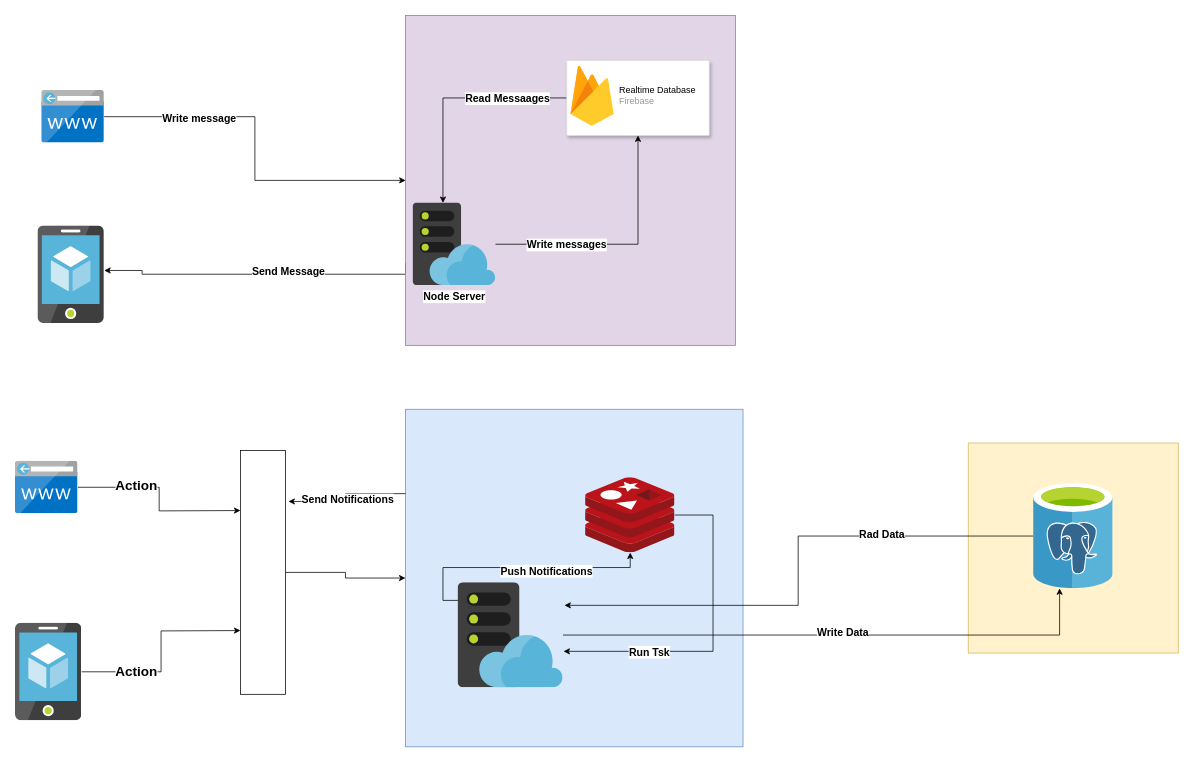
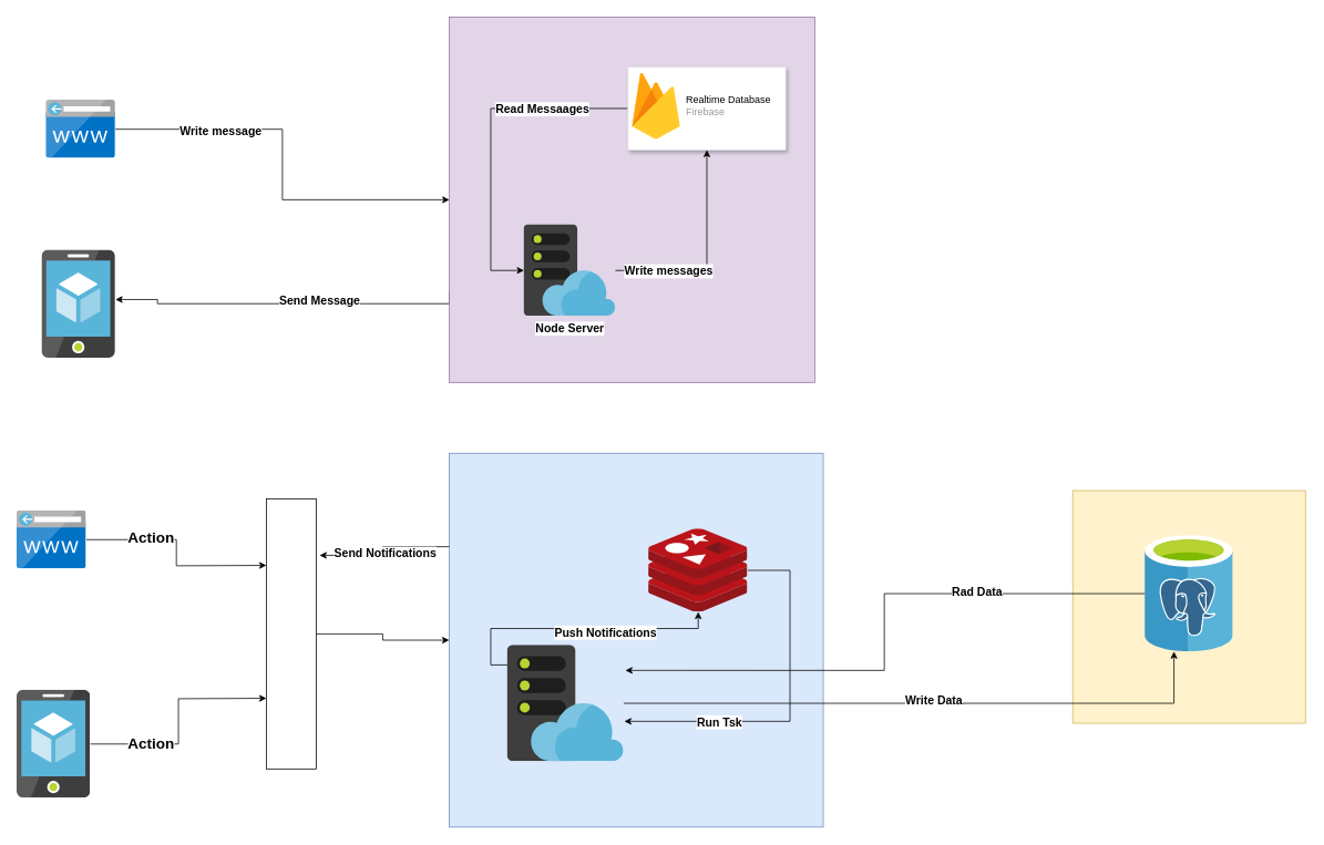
  <mxCell id="0" />
  <mxCell id="1" parent="0" />
  <mxCell id="2" style="edgeStyle=orthogonalEdgeStyle;rounded=0;orthogonalLoop=1;jettySize=auto;html=1;exitX=0;exitY=0.75;exitDx=0;exitDy=0;exitPerimeter=0;" edge="1" parent="1" source="4" target="35"><mxGeometry relative="1" as="geometry"><mxPoint x="100" y="365" as="targetPoint" /><Array as="points"><mxPoint x="189" y="365" /><mxPoint x="189" y="360" /></Array></mxGeometry></mxCell>
  <mxCell id="3" value="&lt;b&gt;&lt;font style=&quot;font-size: 14px;&quot;&gt;Send Message&lt;/font&gt;&lt;/b&gt;" style="edgeLabel;html=1;align=center;verticalAlign=middle;resizable=0;points=[];" vertex="1" connectable="0" parent="2"><mxGeometry x="-0.233" y="-1" relative="1" as="geometry"><mxPoint x="-10" y="-4" as="offset" /></mxGeometry></mxCell>
  <mxCell id="4" value="" style="whiteSpace=wrap;html=1;aspect=fixed;fillColor=#e1d5e7;strokeColor=#9673a6;points=[[0,0,0,0,0],[0,0.25,0,0,0],[0,0.5,0,0,0],[0,0.75,0,0,0],[0,1,0,0,0],[0.25,0,0,0,0],[0.25,1,0,0,0],[0.5,0,0,0,0],[0.5,1,0,0,0],[0.75,0,0,0,0],[0.75,1,0,0,0],[1,0,0,0,0],[1,0.25,0,0,0],[1,0.5,0,0,0],[1,0.75,0,0,0],[1,1,0,0,0]];movable=1;resizable=1;rotatable=1;deletable=1;editable=1;locked=0;connectable=1;" vertex="1" parent="1"><mxGeometry x="540.2" y="20" width="439.8" height="439.8" as="geometry" /></mxCell>
  <mxCell id="5" value="" style="whiteSpace=wrap;html=1;aspect=fixed;fillColor=#dae8fc;strokeColor=#6c8ebf;points=[[0,0,0,0,0],[0,0.25,0,0,0],[0,0.5,0,0,0],[0,0.75,0,0,0],[0,1,0,0,0],[0.25,0,0,0,0],[0.25,1,0,0,0],[0.5,0,0,0,0],[0.5,1,0,0,0],[0.75,0,0,0,0],[0.75,1,0,0,0],[1,0,0,0,0],[1,0.25,0,0,0],[1,0.5,0,0,0],[1,0.75,0,0,0],[1,1,0,0,0]];movable=0;resizable=0;rotatable=0;deletable=0;editable=0;locked=1;connectable=0;" vertex="1" parent="1"><mxGeometry x="540" y="545" width="450" height="450" as="geometry" /></mxCell>
  <mxCell id="6" value="" style="whiteSpace=wrap;html=1;aspect=fixed;fillColor=#fff2cc;strokeColor=#d6b656;" vertex="1" parent="1"><mxGeometry x="1290.2" y="590" width="280" height="280" as="geometry" /></mxCell>
  <mxCell id="7" style="edgeStyle=orthogonalEdgeStyle;rounded=0;orthogonalLoop=1;jettySize=auto;html=1;exitX=0;exitY=0.25;exitDx=0;exitDy=0;entryX=1.067;entryY=0.209;entryDx=0;entryDy=0;entryPerimeter=0;" edge="1" parent="1" source="5" target="27"><mxGeometry relative="1" as="geometry" /></mxCell>
  <mxCell id="8" value="&lt;b&gt;&lt;font style=&quot;font-size: 14px;&quot;&gt;Send Notifications&lt;/font&gt;&lt;/b&gt;" style="edgeLabel;html=1;align=center;verticalAlign=middle;resizable=0;points=[];" vertex="1" connectable="0" parent="7"><mxGeometry x="0.213" y="-2" relative="1" as="geometry"><mxPoint x="13" as="offset" /></mxGeometry></mxCell>
  <mxCell id="9" style="edgeStyle=orthogonalEdgeStyle;rounded=0;orthogonalLoop=1;jettySize=auto;html=1;entryX=1.005;entryY=0.655;entryDx=0;entryDy=0;entryPerimeter=0;" edge="1" parent="1" source="11" target="19"><mxGeometry relative="1" as="geometry"><Array as="points"><mxPoint x="950" y="686" /><mxPoint x="950" y="868" /></Array></mxGeometry></mxCell>
  <mxCell id="10" value="&lt;b&gt;&lt;font style=&quot;font-size: 14px;&quot;&gt;Run Tsk&lt;/font&gt;&lt;/b&gt;" style="edgeLabel;html=1;align=center;verticalAlign=middle;resizable=0;points=[];" vertex="1" connectable="0" parent="9"><mxGeometry x="0.474" y="1" relative="1" as="geometry"><mxPoint as="offset" /></mxGeometry></mxCell>
  <mxCell id="11" value="" style="sketch=0;aspect=fixed;html=1;points=[];align=center;image;fontSize=12;image=img/lib/mscae/Cache_Redis_Product.svg;" vertex="1" parent="1"><mxGeometry x="780" y="636" width="119.05" height="100" as="geometry" /></mxCell>
  <mxCell id="12" style="edgeStyle=orthogonalEdgeStyle;rounded=0;orthogonalLoop=1;jettySize=auto;html=1;entryX=1.014;entryY=0.217;entryDx=0;entryDy=0;entryPerimeter=0;" edge="1" parent="1" source="14" target="19"><mxGeometry relative="1" as="geometry" /></mxCell>
  <mxCell id="13" value="&lt;b&gt;&lt;font style=&quot;font-size: 14px;&quot;&gt;Rad Data&lt;/font&gt;&lt;/b&gt;" style="edgeLabel;html=1;align=center;verticalAlign=middle;resizable=0;points=[];" vertex="1" connectable="0" parent="12"><mxGeometry x="-0.435" y="-3" relative="1" as="geometry"><mxPoint as="offset" /></mxGeometry></mxCell>
  <mxCell id="14" value="" style="sketch=0;aspect=fixed;html=1;points=[];align=center;image;fontSize=12;image=img/lib/mscae/Azure_Database_for_PostgreSQL_servers.svg;" vertex="1" parent="1"><mxGeometry x="1377" y="644" width="106.4" height="140" as="geometry" /></mxCell>
  <mxCell id="15" style="edgeStyle=orthogonalEdgeStyle;rounded=0;orthogonalLoop=1;jettySize=auto;html=1;entryX=0.329;entryY=0.998;entryDx=0;entryDy=0;entryPerimeter=0;" edge="1" parent="1" source="19" target="14"><mxGeometry relative="1" as="geometry" /></mxCell>
  <mxCell id="16" value="&lt;span style=&quot;font-size: 14px;&quot;&gt;&lt;b&gt;Write Data&lt;/b&gt;&lt;br&gt;&lt;/span&gt;" style="edgeLabel;html=1;align=center;verticalAlign=middle;resizable=0;points=[];" vertex="1" connectable="0" parent="15"><mxGeometry x="0.027" y="4" relative="1" as="geometry"><mxPoint as="offset" /></mxGeometry></mxCell>
  <mxCell id="17" style="edgeStyle=orthogonalEdgeStyle;rounded=0;orthogonalLoop=1;jettySize=auto;html=1;exitX=0;exitY=0.17;exitDx=0;exitDy=0;exitPerimeter=0;" edge="1" parent="1" source="19" target="11"><mxGeometry relative="1" as="geometry" /></mxCell>
  <mxCell id="18" value="&lt;b&gt;&lt;font style=&quot;font-size: 14px;&quot;&gt;Push&amp;nbsp;&lt;/font&gt;&lt;/b&gt;&lt;span style=&quot;font-size: 14px;&quot;&gt;&lt;b&gt;Notifications&lt;/b&gt;&lt;/span&gt;" style="edgeLabel;html=1;align=center;verticalAlign=middle;resizable=0;points=[];" vertex="1" connectable="0" parent="17"><mxGeometry x="0.203" y="-4" relative="1" as="geometry"><mxPoint as="offset" /></mxGeometry></mxCell>
  <mxCell id="19" value="" style="sketch=0;aspect=fixed;html=1;points=[[0,0.17,0,0,0],[0,0.33,0,0,0],[0,0.5,0,0,0],[0,0.67,0,0,0],[0,0.83,0,0,0]];align=center;image;fontSize=12;image=img/lib/mscae/WebHosting.svg;" vertex="1" parent="1"><mxGeometry x="610" y="776" width="140" height="140" as="geometry" /></mxCell>
  <mxCell id="20" style="edgeStyle=orthogonalEdgeStyle;rounded=0;orthogonalLoop=1;jettySize=auto;html=1;" edge="1" parent="1" source="22"><mxGeometry relative="1" as="geometry"><mxPoint x="320" y="840" as="targetPoint" /></mxGeometry></mxCell>
  <mxCell id="21" value="&lt;font style=&quot;font-size: 18px;&quot;&gt;&lt;b&gt;Action&lt;/b&gt;&lt;/font&gt;" style="edgeLabel;html=1;align=center;verticalAlign=middle;resizable=0;points=[];" vertex="1" connectable="0" parent="20"><mxGeometry x="-0.458" y="1" relative="1" as="geometry"><mxPoint as="offset" /></mxGeometry></mxCell>
  <mxCell id="22" value="" style="sketch=0;aspect=fixed;html=1;points=[];align=center;image;fontSize=12;image=img/lib/mscae/App_Service_Mobile_App.svg;" vertex="1" parent="1"><mxGeometry x="20" y="830" width="88.4" height="130" as="geometry" /></mxCell>
  <mxCell id="23" style="edgeStyle=orthogonalEdgeStyle;rounded=0;orthogonalLoop=1;jettySize=auto;html=1;" edge="1" parent="1" source="25"><mxGeometry relative="1" as="geometry"><mxPoint x="320" y="680" as="targetPoint" /></mxGeometry></mxCell>
  <mxCell id="24" value="&lt;font style=&quot;font-size: 18px;&quot;&gt;&lt;b&gt;Action&lt;/b&gt;&lt;/font&gt;" style="edgeLabel;html=1;align=center;verticalAlign=middle;resizable=0;points=[];arcSize=15;" vertex="1" connectable="0" parent="23"><mxGeometry x="-0.376" y="3" relative="1" as="geometry"><mxPoint as="offset" /></mxGeometry></mxCell>
  <mxCell id="25" value="" style="sketch=0;aspect=fixed;html=1;points=[];align=center;image;fontSize=12;image=img/lib/mscae/CustomDomain.svg;" vertex="1" parent="1"><mxGeometry x="20" y="614" width="83.33" height="70" as="geometry" /></mxCell>
  <mxCell id="26" style="edgeStyle=orthogonalEdgeStyle;rounded=0;orthogonalLoop=1;jettySize=auto;html=1;entryX=0;entryY=0.5;entryDx=0;entryDy=0;" edge="1" parent="1" source="27" target="5"><mxGeometry relative="1" as="geometry" /></mxCell>
  <mxCell id="27" value="" style="rounded=0;whiteSpace=wrap;html=1;" vertex="1" parent="1"><mxGeometry x="320" y="600" width="60" height="325" as="geometry" /></mxCell>
  <mxCell id="28" style="edgeStyle=orthogonalEdgeStyle;rounded=0;orthogonalLoop=1;jettySize=auto;html=1;exitX=0;exitY=0.5;exitDx=0;exitDy=0;" edge="1" parent="1" source="30" target="34"><mxGeometry relative="1" as="geometry"><Array as="points"><mxPoint x="590" y="130" /><mxPoint x="590" y="325" /></Array></mxGeometry></mxCell>
  <mxCell id="29" value="&lt;b&gt;&lt;font style=&quot;font-size: 14px;&quot;&gt;Read Messaages&lt;/font&gt;&lt;/b&gt;" style="edgeLabel;html=1;align=center;verticalAlign=middle;resizable=0;points=[];" vertex="1" connectable="0" parent="28"><mxGeometry x="-0.478" relative="1" as="geometry"><mxPoint as="offset" /></mxGeometry></mxCell>
  <mxCell id="30" value="" style="strokeColor=#dddddd;shadow=1;strokeWidth=1;rounded=1;absoluteArcSize=1;arcSize=2;" vertex="1" parent="1"><mxGeometry x="755" y="80" width="190" height="100" as="geometry" /></mxCell>
  <mxCell id="31" value="&lt;font color=&quot;#000000&quot;&gt;Realtime Database&lt;/font&gt;&lt;br&gt;Firebase" style="sketch=0;dashed=0;connectable=0;html=1;fillColor=#5184F3;strokeColor=none;shape=mxgraph.gcp2.firebase;part=1;labelPosition=right;verticalLabelPosition=middle;align=left;verticalAlign=middle;spacingLeft=5;fontColor=#999999;fontSize=12;" vertex="1" parent="30"><mxGeometry width="57.6" height="80" relative="1" as="geometry"><mxPoint x="5" y="7" as="offset" /></mxGeometry></mxCell>
  <mxCell id="32" style="edgeStyle=orthogonalEdgeStyle;rounded=0;orthogonalLoop=1;jettySize=auto;html=1;" edge="1" parent="1" source="34" target="30"><mxGeometry relative="1" as="geometry"><Array as="points"><mxPoint x="850" y="325" /></Array></mxGeometry></mxCell>
  <mxCell id="33" value="&lt;b&gt;&lt;font style=&quot;font-size: 14px;&quot;&gt;Write messages&lt;/font&gt;&lt;/b&gt;" style="edgeLabel;html=1;align=center;verticalAlign=middle;resizable=0;points=[];" vertex="1" connectable="0" parent="32"><mxGeometry x="-0.229" y="-2" relative="1" as="geometry"><mxPoint x="-35" y="-2" as="offset" /></mxGeometry></mxCell>
- <mxCell id="34" value="&lt;b&gt;&lt;font style=&quot;font-size: 14px;&quot;&gt;Node Server&lt;/font&gt;&lt;/b&gt;" style="sketch=0;aspect=fixed;html=1;points=[];align=center;image;fontSize=12;image=img/lib/mscae/WebHosting.svg;" vertex="1" parent="1"><mxGeometry x="550" y="270" width="110" height="110" as="geometry" /></mxCell>
+ <mxCell id="34" value="&lt;b&gt;&lt;font style=&quot;font-size: 14px;&quot;&gt;Node Server&lt;/font&gt;&lt;/b&gt;" style="sketch=0;aspect=fixed;html=1;points=[];align=center;image;fontSize=12;image=img/lib/mscae/WebHosting.svg;" vertex="1" parent="1"><mxGeometry x="630" y="270" width="110" height="110" as="geometry" /></mxCell>
  <mxCell id="35" value="" style="sketch=0;aspect=fixed;html=1;points=[];align=center;image;fontSize=12;image=img/lib/mscae/App_Service_Mobile_App.svg;" vertex="1" parent="1"><mxGeometry x="50" y="300.5" width="88.4" height="130" as="geometry" /></mxCell>
  <mxCell id="36" style="edgeStyle=orthogonalEdgeStyle;rounded=0;orthogonalLoop=1;jettySize=auto;html=1;" edge="1" parent="1" source="38" target="4"><mxGeometry relative="1" as="geometry" /></mxCell>
  <mxCell id="37" value="&lt;b&gt;&lt;font style=&quot;font-size: 14px;&quot;&gt;Write message&lt;/font&gt;&lt;/b&gt;" style="edgeLabel;html=1;align=center;verticalAlign=middle;resizable=0;points=[];" vertex="1" connectable="0" parent="36"><mxGeometry x="-0.484" y="-1" relative="1" as="geometry"><mxPoint as="offset" /></mxGeometry></mxCell>
  <mxCell id="38" value="" style="sketch=0;aspect=fixed;html=1;points=[];align=center;image;fontSize=12;image=img/lib/mscae/CustomDomain.svg;" vertex="1" parent="1"><mxGeometry x="55.07" y="120" width="83.33" height="70" as="geometry" /></mxCell>
